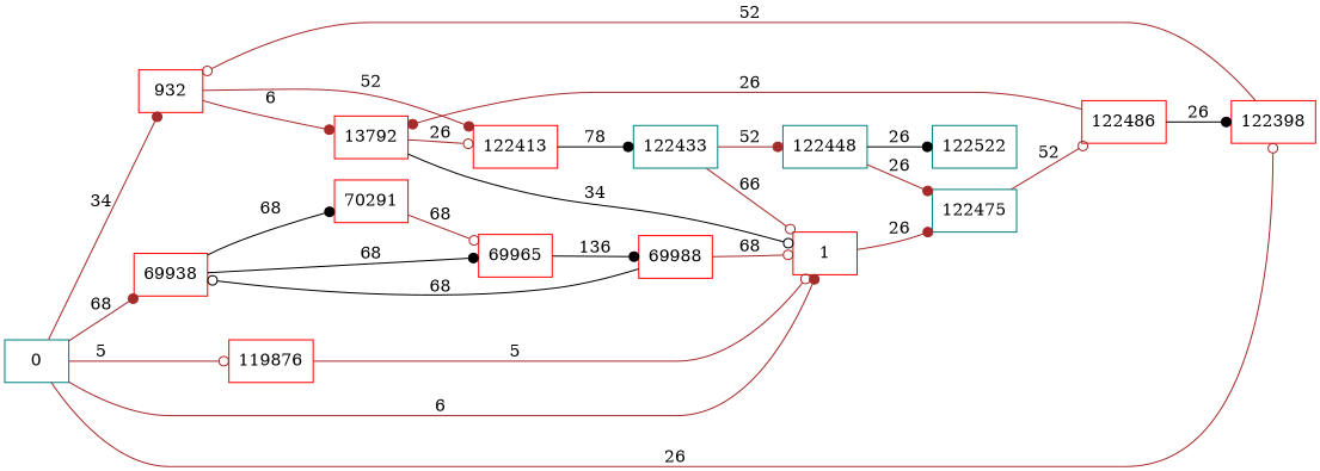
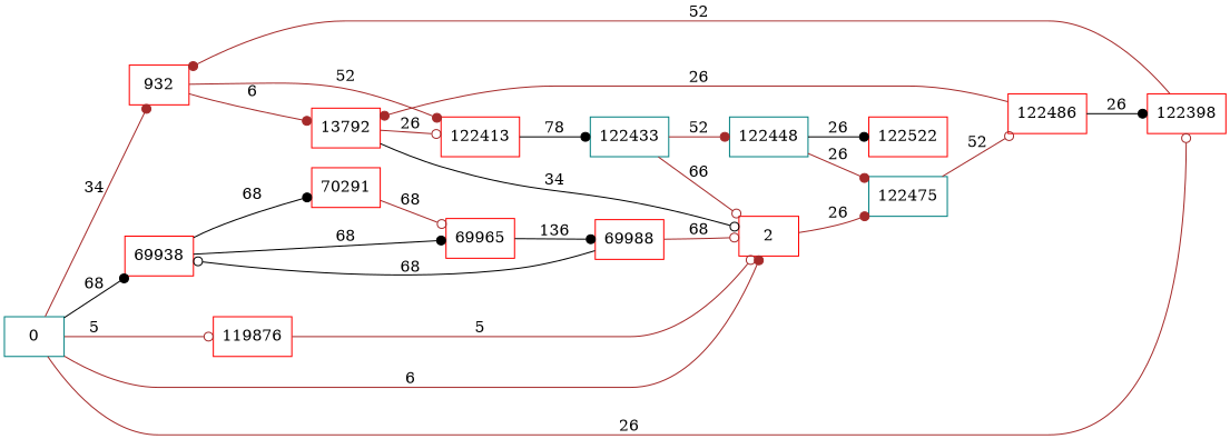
  digraph {
    rankdir=LR
    node [color=red shape=rectangle]
    edge [arrowhead=dot color=brown]
    932
    13792
    122413
-   1
+   1 [label=2]
    122433 [color=teal]
    122475 [color=teal]
    122448 [color=teal]
    69938
    69965
    70291
    69988
    119876
    122398
-   122522 [color=teal]
+   122522
    122486
    0 [color=teal]
    932 -> 13792 [label=6]
    932 -> 122413 [label=52]
    13792 -> 122413 [arrowhead=odot label=26]
    13792 -> 1 [arrowhead=odot color=black label=34]
    122413 -> 122433 [color=black label=78]
    1 -> 122475 [label=26]
    122433 -> 1 [arrowhead=odot label=66]
    122433 -> 122448 [label=52]
    122475 -> 122486 [arrowhead=odot label=52]
    122448 -> 122475 [label=26]
    122448 -> 122522 [color=black label=26]
    69938 -> 69965 [color=black label=68]
    69938 -> 70291 [color=black label=68]
    69965 -> 69988 [color=black label=136]
    70291 -> 69965 [arrowhead=odot label=68]
    69988 -> 1 [arrowhead=odot label=68]
    69988 -> 69938 [arrowhead=odot color=black label=68]
    119876 -> 1 [arrowhead=odot label=5]
-   122398 -> 932 [arrowhead=odot label=52]
+   122398 -> 932 [label=52]
    122486 -> 13792 [label=26]
    122486 -> 122398 [color=black label=26]
    0 -> 932 [label=34]
    0 -> 1 [label=6]
-   0 -> 69938 [label=68]
+   0 -> 69938 [color=black label=68]
    0 -> 119876 [arrowhead=odot label=5]
    0 -> 122398 [arrowhead=odot label=26]
  }
